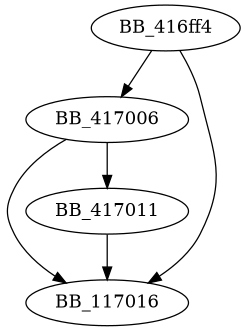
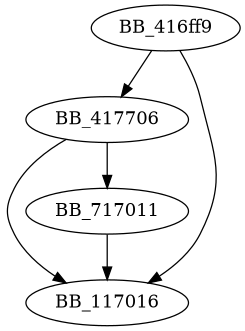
  digraph {
-   BB_416ff9 [label=BB_416ff4]
-   BB_417006
+   BB_416ff9
+   BB_417006 [label=BB_417706]
    n3 [label=BB_117016]
-   BB_417011
+   BB_417011 [label=BB_717011]
    BB_416ff9 -> BB_417006
    BB_416ff9 -> n3
    BB_417006 -> n3
    BB_417006 -> BB_417011
    BB_417011 -> n3
  }
